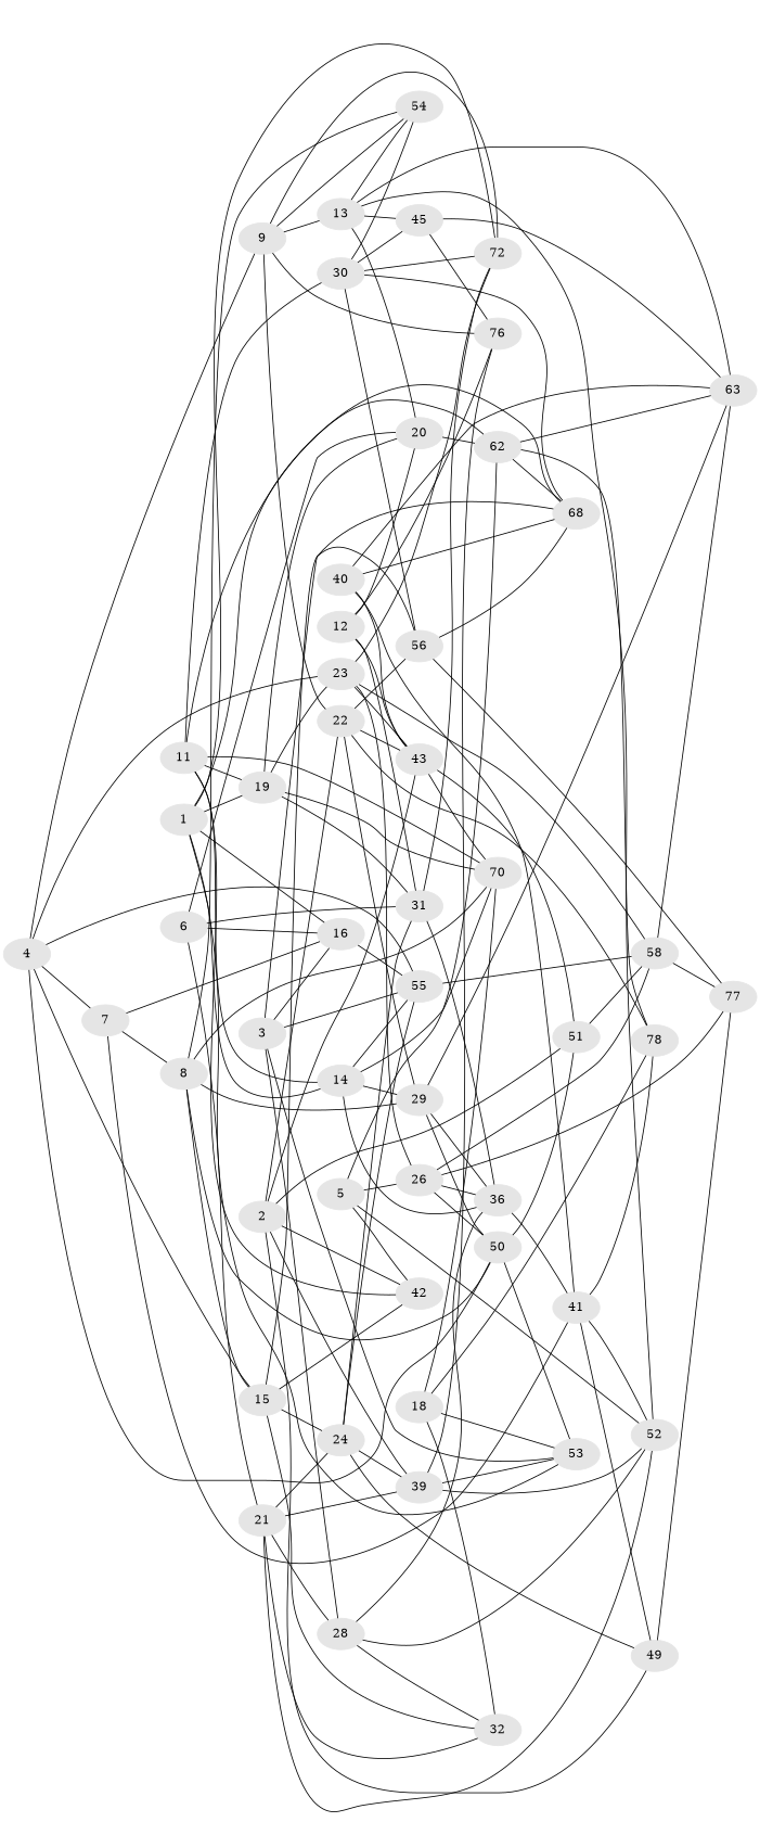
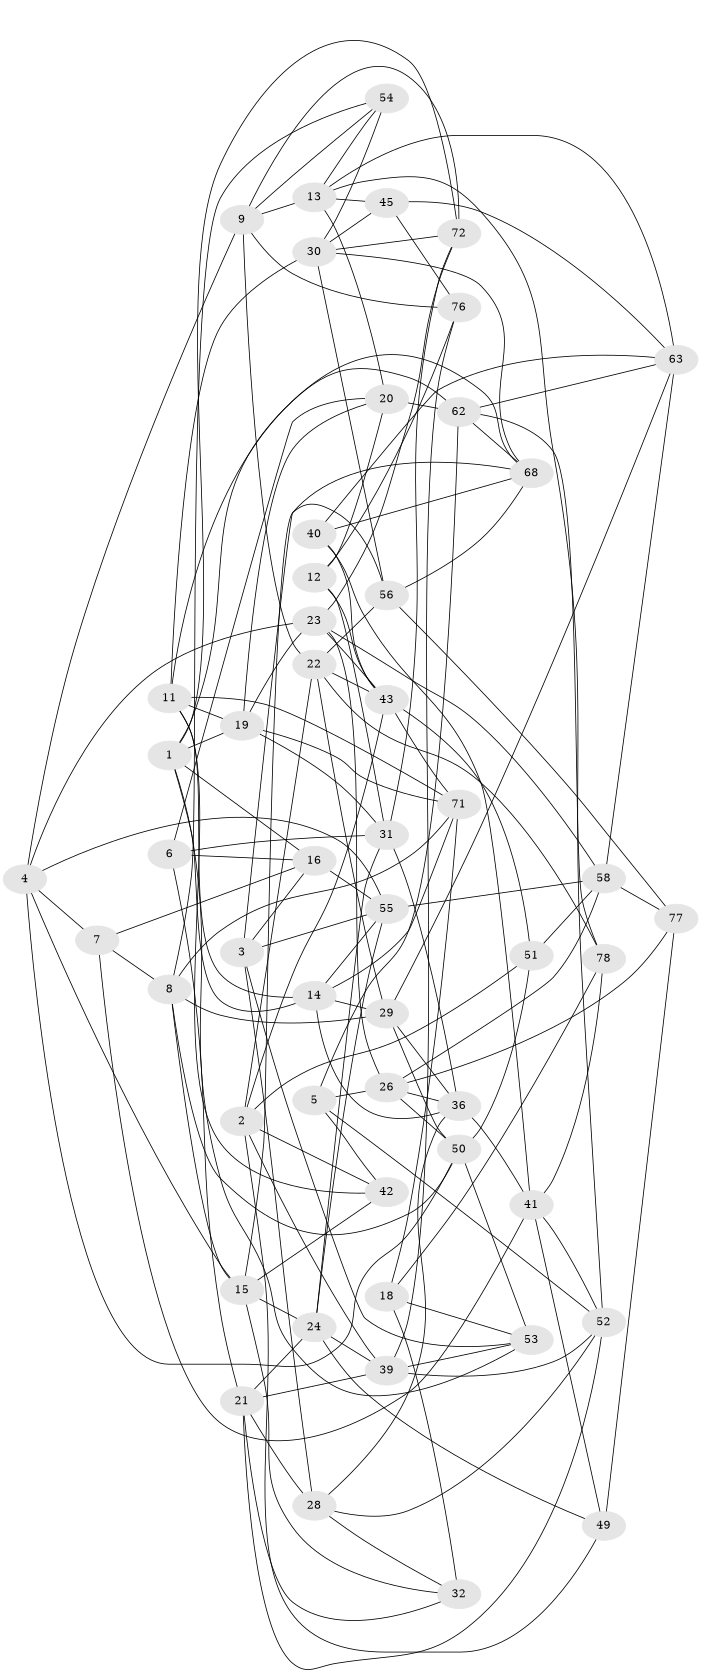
  graph {
    rankdir=LR
    node [color=gray90 style=filled]
    1 [super="+38"]
    14 [super="+37"]
    16 [super="+17"]
    19 [super="+25"]
    53 [super="+74"]
    68 [super="+69"]
    72 [super="+83"]
    55 [super="+80"]
    29 [super="+64"]
-   71 [super="+89" label=70]
+   71 [super="+89"]
    36 [super="+79"]
    23 [super="+61"]
    20 [super="+66"]
    31 [super="+84"]
    2 [super="+59"]
    22 [super="+70"]
    39 [super="+85"]
    42
    49
    51
    43 [super="+57"]
    56
    78
    52 [super="+87"]
    76
    77
    58 [super="+75"]
    3 [super="+81"]
    28 [super="+67"]
    32
    4 [super="+65"]
    7
    9 [super="+46"]
    15 [super="+35"]
    50 [super="+60"]
    8 [super="+10"]
    41 [super="+73"]
    54
    13 [super="+44"]
    24 [super="+33"]
    26 [super="+27"]
    5
    62 [super="+82"]
    63 [super="+88"]
    6 [super="+34"]
    21 [super="+48"]
    45
    11 [super="+86"]
    30 [super="+47"]
    12
    18
    40
    1 -- 14
    1 -- 16
    1 -- 19
    1 -- 53
    1 -- 68
    1 -- 72
    14 -- 55
    14 -- 29
    14 -- 71
    14 -- 36
    16 -- 55
    19 -- 71
    19 -- 23
    19 -- 20
    19 -- 31
    55 -- 58
    29 -- 36
    29 -- 50
    29 -- 63
    36 -- 41
    23 -- 72
    23 -- 43
    23 -- 58
    23 -- 26
    20 -- 62
    31 -- 72
    31 -- 36
    2 -- 22
    2 -- 39
    2 -- 42
    2 -- 49
    2 -- 51
    2 -- 43
    22 -- 29
    22 -- 43
    22 -- 56
    22 -- 78
    39 -- 53
    39 -- 52
    39 -- 76
    49 -- 77
    51 -- 58
    43 -- 71
    43 -- 51
    56 -- 68
    56 -- 77
    58 -- 77
    58 -- 63
    3 -- 16
    3 -- 53
    3 -- 55
    3 -- 56
    3 -- 28 [weight=2]
    28 -- 36
    28 -- 52
    28 -- 32
    4 -- 55
    4 -- 23
    4 -- 7
    4 -- 9
    4 -- 15
    4 -- 50
    7 -- 16
    7 -- 8
    7 -- 41
    9 -- 72
    9 -- 22
    9 -- 76
    9 -- 54
    9 -- 13
    15 -- 68
    15 -- 42
    15 -- 32
    15 -- 24
    50 -- 53
    50 -- 51
    8 -- 29
    8 -- 71
    8 -- 15
    8 -- 50
    8 -- 54
    41 -- 49
    41 -- 78
    41 -- 52
    13 -- 20
    13 -- 52
    13 -- 54
    13 -- 63
    13 -- 45
    24 -- 55
    24 -- 31
    24 -- 39
    24 -- 49
    26 -- 36
    26 -- 77
    26 -- 58
    26 -- 50
    5 -- 42
    5 -- 52
    5 -- 26
    5 -- 62
    62 -- 68
    62 -- 78
    62 -- 63
    6 -- 16 [weight=2]
    6 -- 20 [weight=2]
    6 -- 31
    6 -- 21
    21 -- 39
    21 -- 52
    21 -- 28
    21 -- 32
    21 -- 24
    45 -- 76
    45 -- 63
    11 -- 14
    11 -- 19
    11 -- 71
    11 -- 42
    11 -- 62
    11 -- 30
    30 -- 68
    30 -- 72
    30 -- 56
    30 -- 54
    30 -- 45
    12 -- 20
    12 -- 31
    12 -- 43
    12 -- 76
    18 -- 53
    18 -- 71
    18 -- 78
    18 -- 32
    40 -- 68
    40 -- 43
    40 -- 41
    40 -- 63
  }
